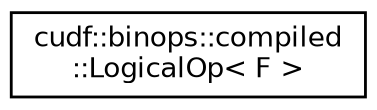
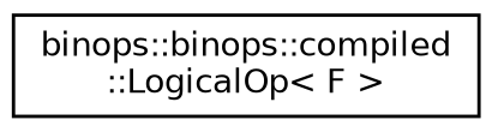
  digraph {
    rankdir=TB
    fontname="DejaVu Sans"
-   n1 [color=black fillcolor=white fontname="DejaVu Sans" fontsize=10 height=0.2 label="cudf::binops::compiled\l::LogicalOp\< F \>" shape=record style=filled width=0.4]
+   n1 [color=black fillcolor=white fontname="DejaVu Sans" fontsize=10 height=0.2 label="binops::binops::compiled\l::LogicalOp\< F \>" shape=record style=filled width=0.4]
  }
